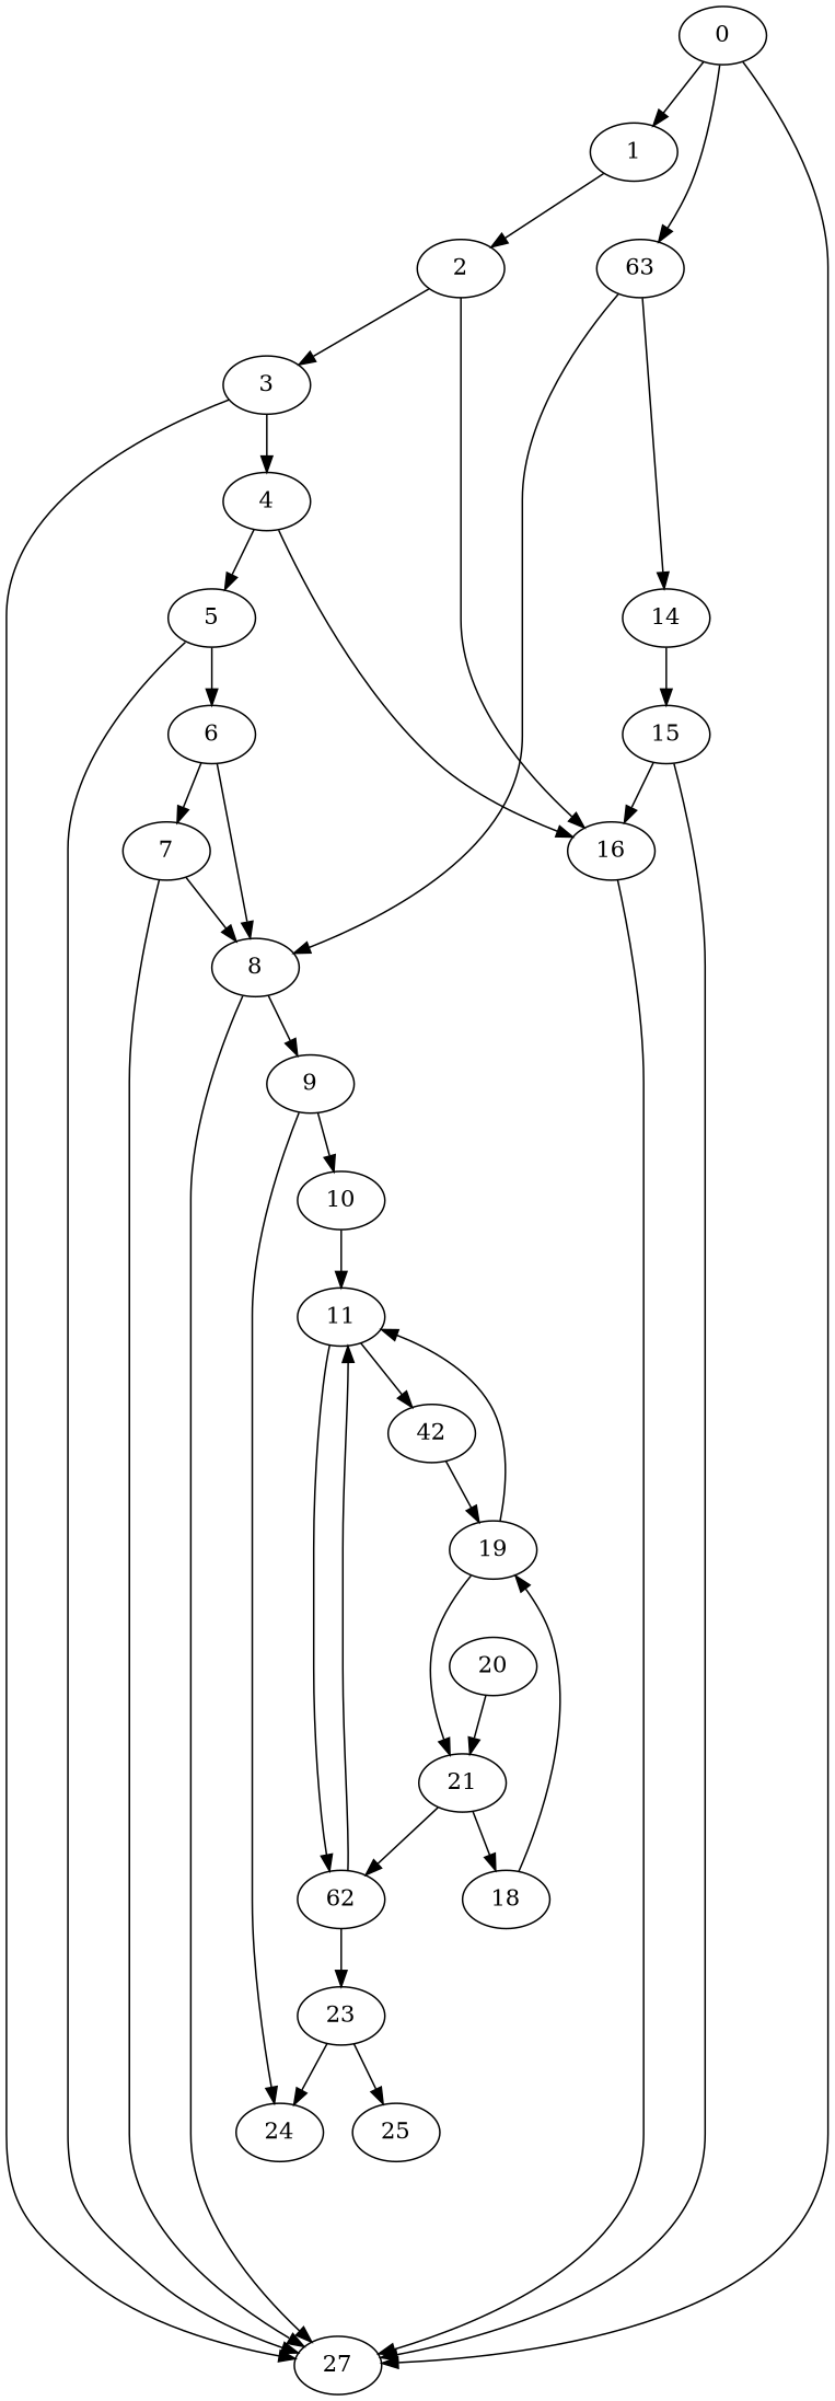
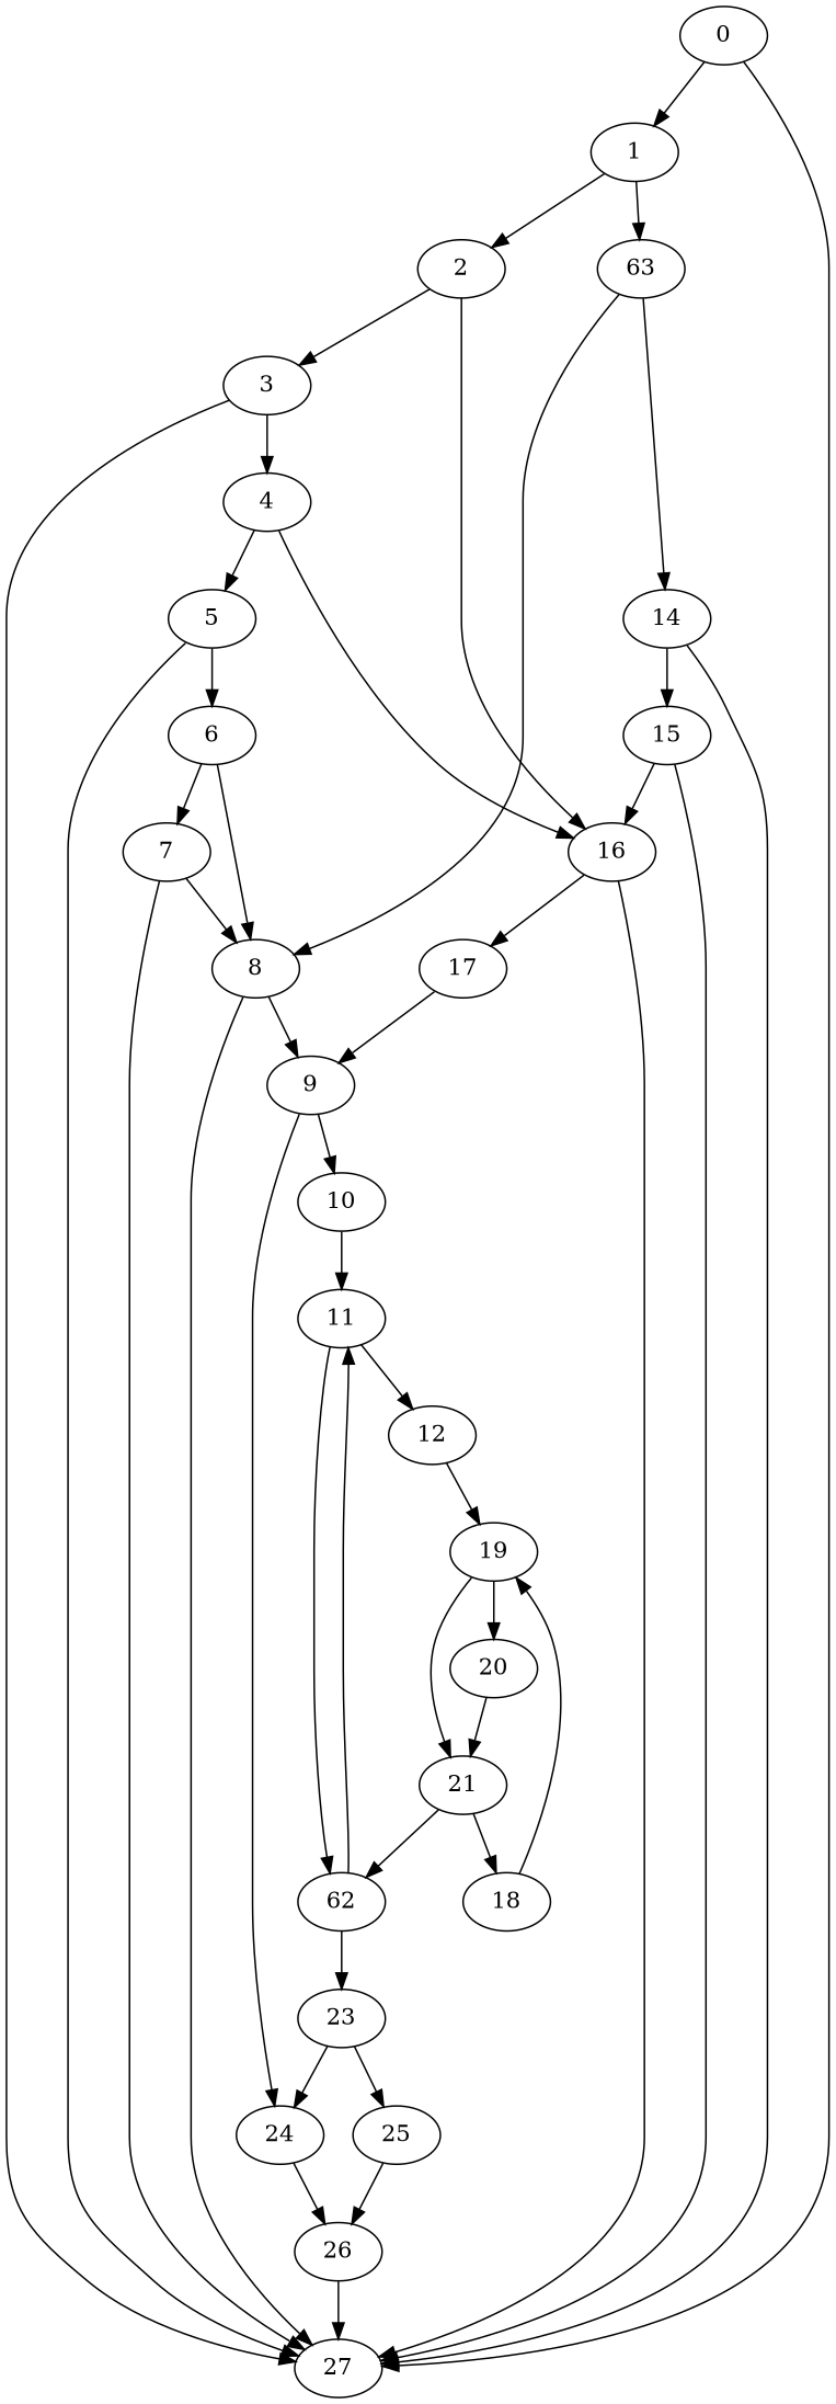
  digraph {
    0
    1
    27
    2
    n5 [label=63]
    3
    16
    8
    14
    4
+   17
    5
    6
    7
    9
    10
    24
    11
-   12 [label=42]
+   26
+   12
    n21 [label=62]
    19
    23
    20
    21
    15
    18
    25
    0 -> 1
    0 -> 27
    1 -> 2
-   0 -> n5
+   1 -> n5
    2 -> 3
    2 -> 16
    n5 -> 8
    n5 -> 14
    3 -> 27
    3 -> 4
    16 -> 27
+   16 -> 17
    8 -> 27
    8 -> 9
+   14 -> 27
    14 -> 15
    4 -> 16
    4 -> 5
+   17 -> 9
    5 -> 27
    5 -> 6
    6 -> 8
    6 -> 7
    7 -> 27
    7 -> 8
    9 -> 10
    9 -> 24
    10 -> 11
+   24 -> 26
    11 -> 12
    11 -> n21
+   26 -> 27
    12 -> 19
    n21 -> 11
    n21 -> 23
-   19 -> 11
+   19 -> 20
    19 -> 21
    23 -> 24
    23 -> 25
    20 -> 21
    21 -> n21
    21 -> 18
    15 -> 27
    15 -> 16
    18 -> 19
+   25 -> 26
  }
